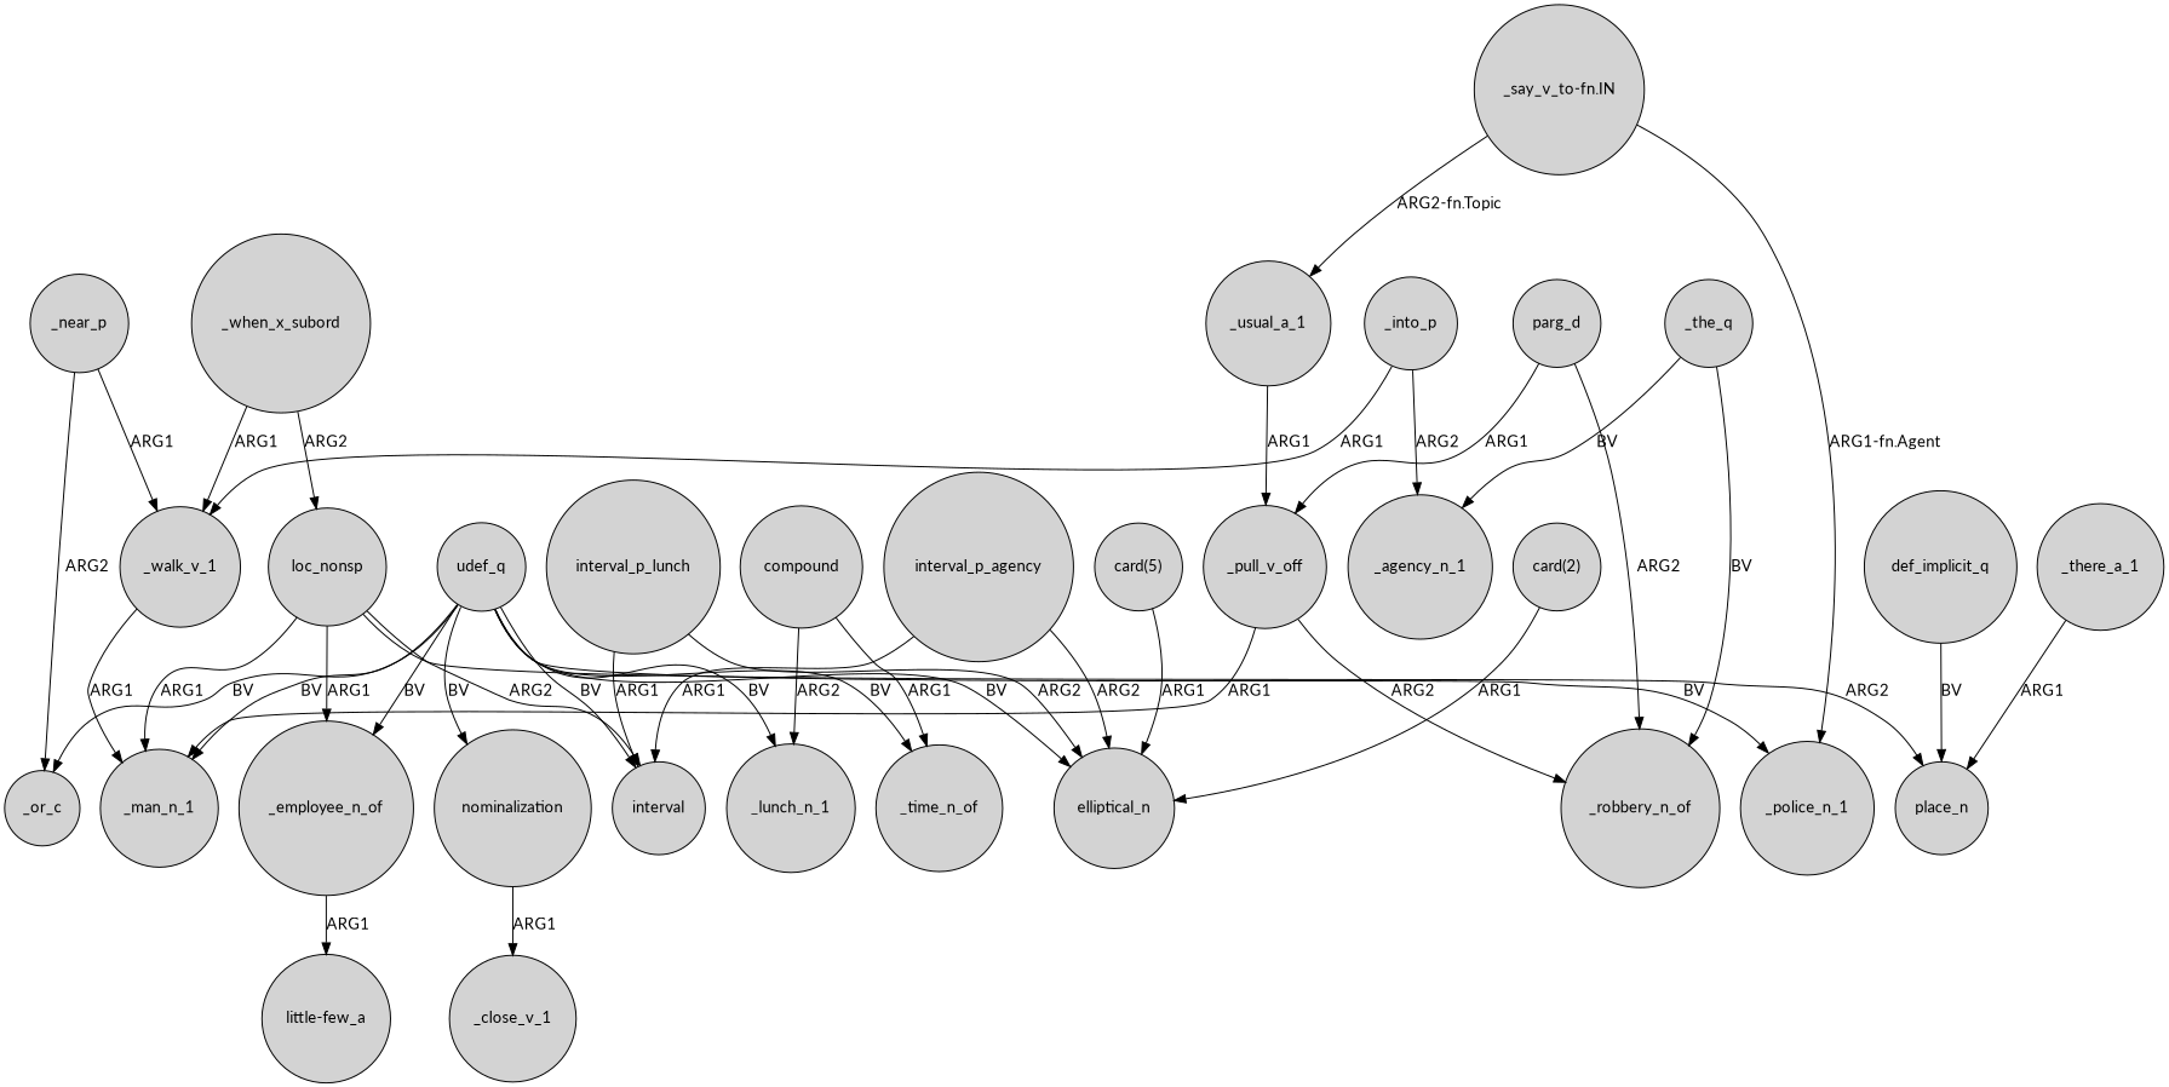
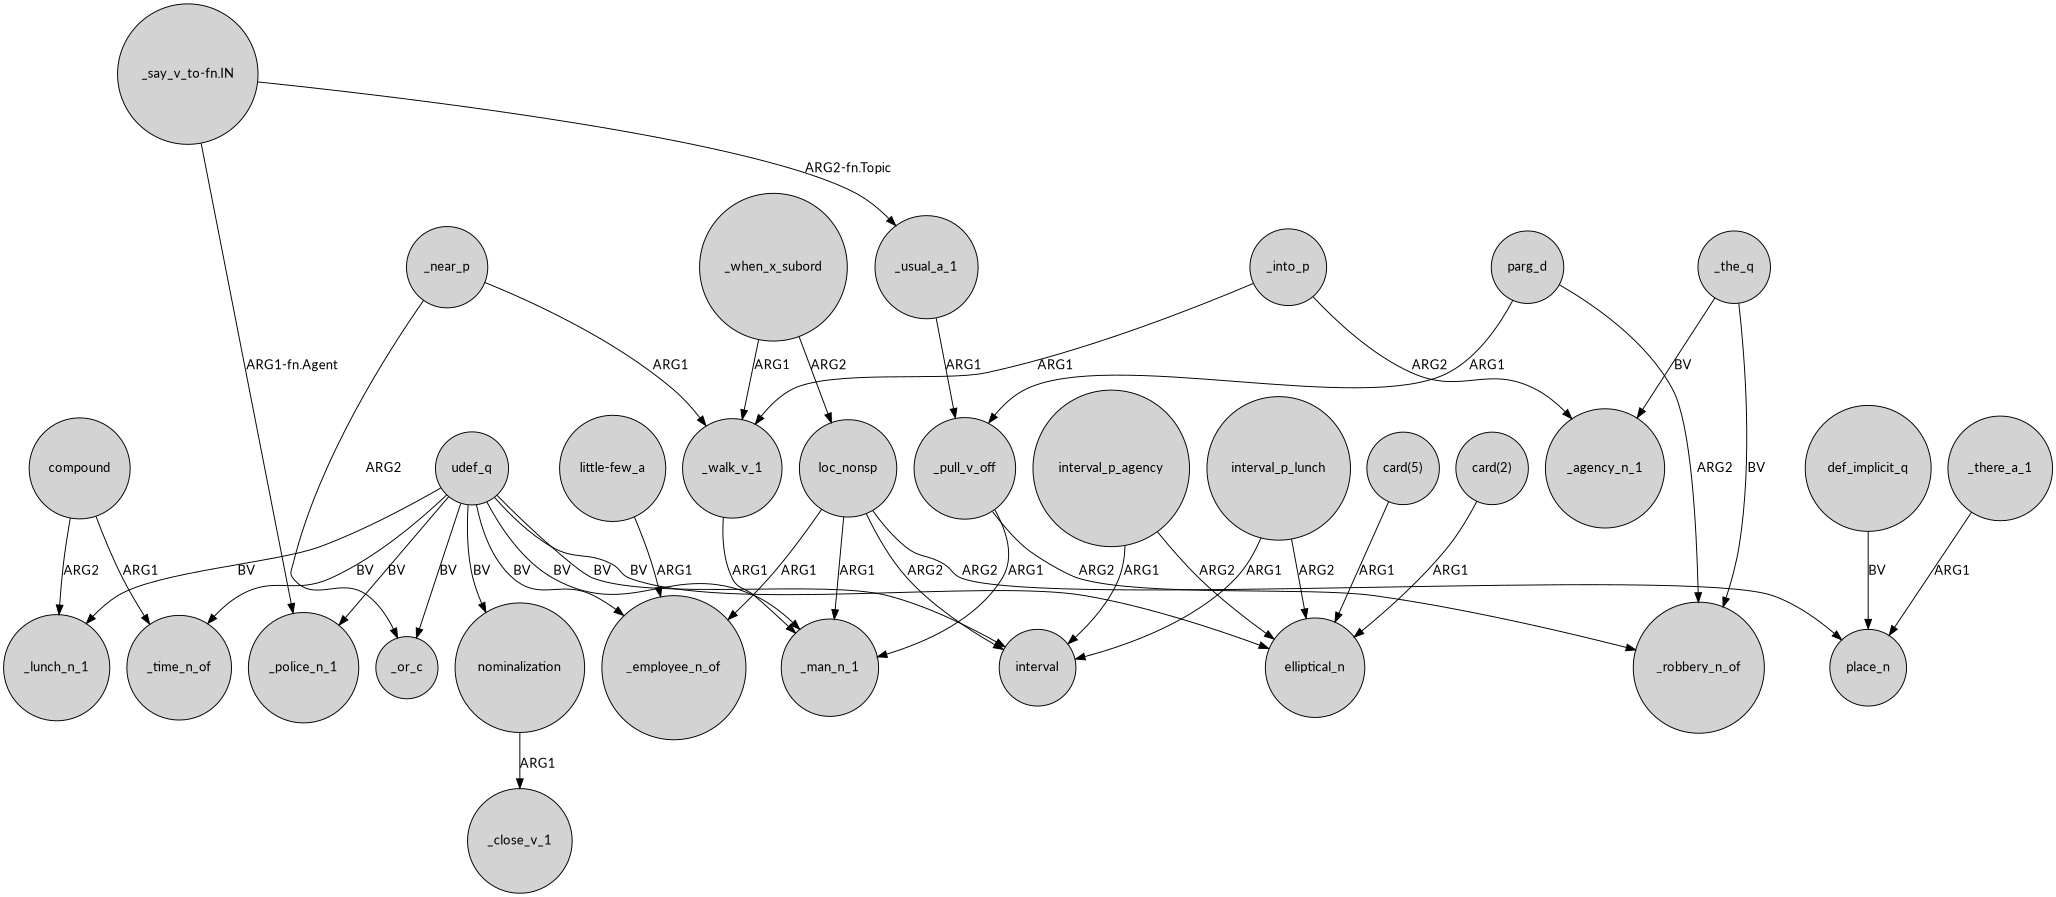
  digraph {
    fontname=Lato
    node [fontname=Lato shape=circle style=filled]
    edge [fontname=Lato]
    _when_x_subord
    _walk_v_1
    loc_nonsp
    _man_n_1
    interval
    _employee_n_of
    place_n
    _the_q
    _agency_n_1
    _robbery_n_of
    udef_q
    elliptical_n
    _time_n_of
    _or_c
    _lunch_n_1
    _police_n_1
    nominalization
    _close_v_1
    compound
    _pull_v_off
    "card(5)"
    "_say_v_to-fn.IN"
    _usual_a_1
    n24 [label=interval_p_lunch]
    _into_p
    def_implicit_q
    n27 [label=interval_p_agency]
    parg_d
    _near_p
    "card(2)"
    "little-few_a"
    _there_a_1
    _when_x_subord -> _walk_v_1 [label=ARG1]
    _when_x_subord -> loc_nonsp [label=ARG2]
    _walk_v_1 -> _man_n_1 [label=ARG1]
    loc_nonsp -> _man_n_1 [label=ARG1]
    loc_nonsp -> interval [label=ARG2]
    loc_nonsp -> _employee_n_of [label=ARG1]
    loc_nonsp -> place_n [label=ARG2]
    _the_q -> _agency_n_1 [label=BV]
    _the_q -> _robbery_n_of [label=BV]
    udef_q -> _man_n_1 [label=BV]
    udef_q -> interval [label=BV]
    udef_q -> _employee_n_of [label=BV]
    udef_q -> elliptical_n [label=BV]
    udef_q -> _time_n_of [label=BV]
    udef_q -> _or_c [label=BV]
    udef_q -> _lunch_n_1 [label=BV]
    udef_q -> _police_n_1 [label=BV]
    udef_q -> nominalization [label=BV]
    nominalization -> _close_v_1 [label=ARG1]
    compound -> _time_n_of [label=ARG1]
    compound -> _lunch_n_1 [label=ARG2]
    _pull_v_off -> _man_n_1 [label=ARG1]
    _pull_v_off -> _robbery_n_of [label=ARG2]
    "card(5)" -> elliptical_n [label=ARG1]
    "_say_v_to-fn.IN" -> _police_n_1 [label="ARG1-fn.Agent"]
    "_say_v_to-fn.IN" -> _usual_a_1 [label="ARG2-fn.Topic"]
    _usual_a_1 -> _pull_v_off [label=ARG1]
    n24 -> interval [label=ARG1]
    n24 -> elliptical_n [label=ARG2]
    _into_p -> _walk_v_1 [label=ARG1]
    _into_p -> _agency_n_1 [label=ARG2]
    def_implicit_q -> place_n [label=BV]
    n27 -> interval [label=ARG1]
    n27 -> elliptical_n [label=ARG2]
    parg_d -> _robbery_n_of [label=ARG2]
    parg_d -> _pull_v_off [label=ARG1]
    _near_p -> _walk_v_1 [label=ARG1]
    _near_p -> _or_c [label=ARG2]
    "card(2)" -> elliptical_n [label=ARG1]
-   _employee_n_of -> "little-few_a" [label=ARG1]
+   "little-few_a" -> _employee_n_of [label=ARG1]
    _there_a_1 -> place_n [label=ARG1]
  }
